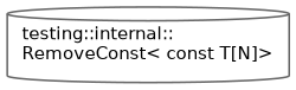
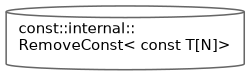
  digraph {
    rankdir=LR
-   n1 [color=grey40 fillcolor=white fontname=Helvetica fontsize=10 height=0.2 label="testing::internal::\lRemoveConst\< const T[N]\>" shape=cylinder style=filled width=0.4]
+   n1 [color=grey40 fillcolor=white fontname=Helvetica fontsize=10 height=0.2 label="const::internal::\lRemoveConst\< const T[N]\>" shape=cylinder style=filled width=0.4]
  }
